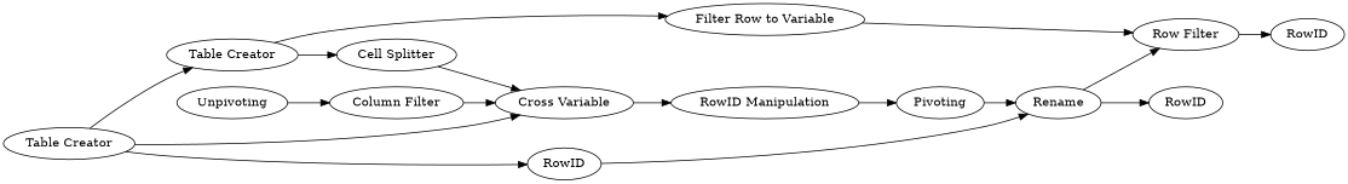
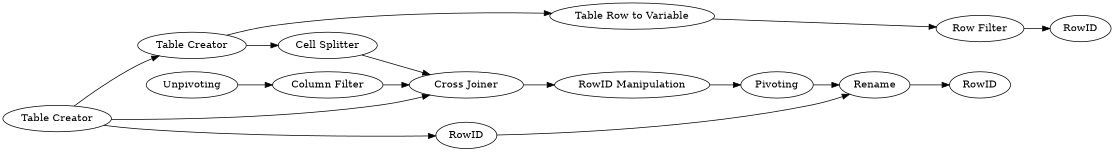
  digraph {
    rankdir=LR
    n1 [label="Column Filter"]
-   n2 [label="Cross Variable"]
+   n2 [label="Cross Joiner"]
    n3 [label="RowID Manipulation"]
    n4 [label=Pivoting]
    n5 [label="Table Creator"]
    n6 [label=RowID]
    n7 [label="Table Creator"]
    n8 [label=Rename]
-   n9 [label="Filter Row to Variable"]
+   n9 [label="Table Row to Variable"]
    n10 [label="Cell Splitter"]
    n11 [label="Row Filter"]
    n12 [label=RowID]
    n13 [label=Unpivoting]
    n14 [label=RowID]
    n1 -> n2
    n2 -> n3
    n3 -> n4
    n4 -> n8
    n5 -> n2
    n5 -> n6
    n5 -> n7
    n6 -> n8
    n7 -> n9
    n7 -> n10
-   n8 -> n11
    n8 -> n14
    n9 -> n11
    n10 -> n2
    n11 -> n12
    n13 -> n1
  }
